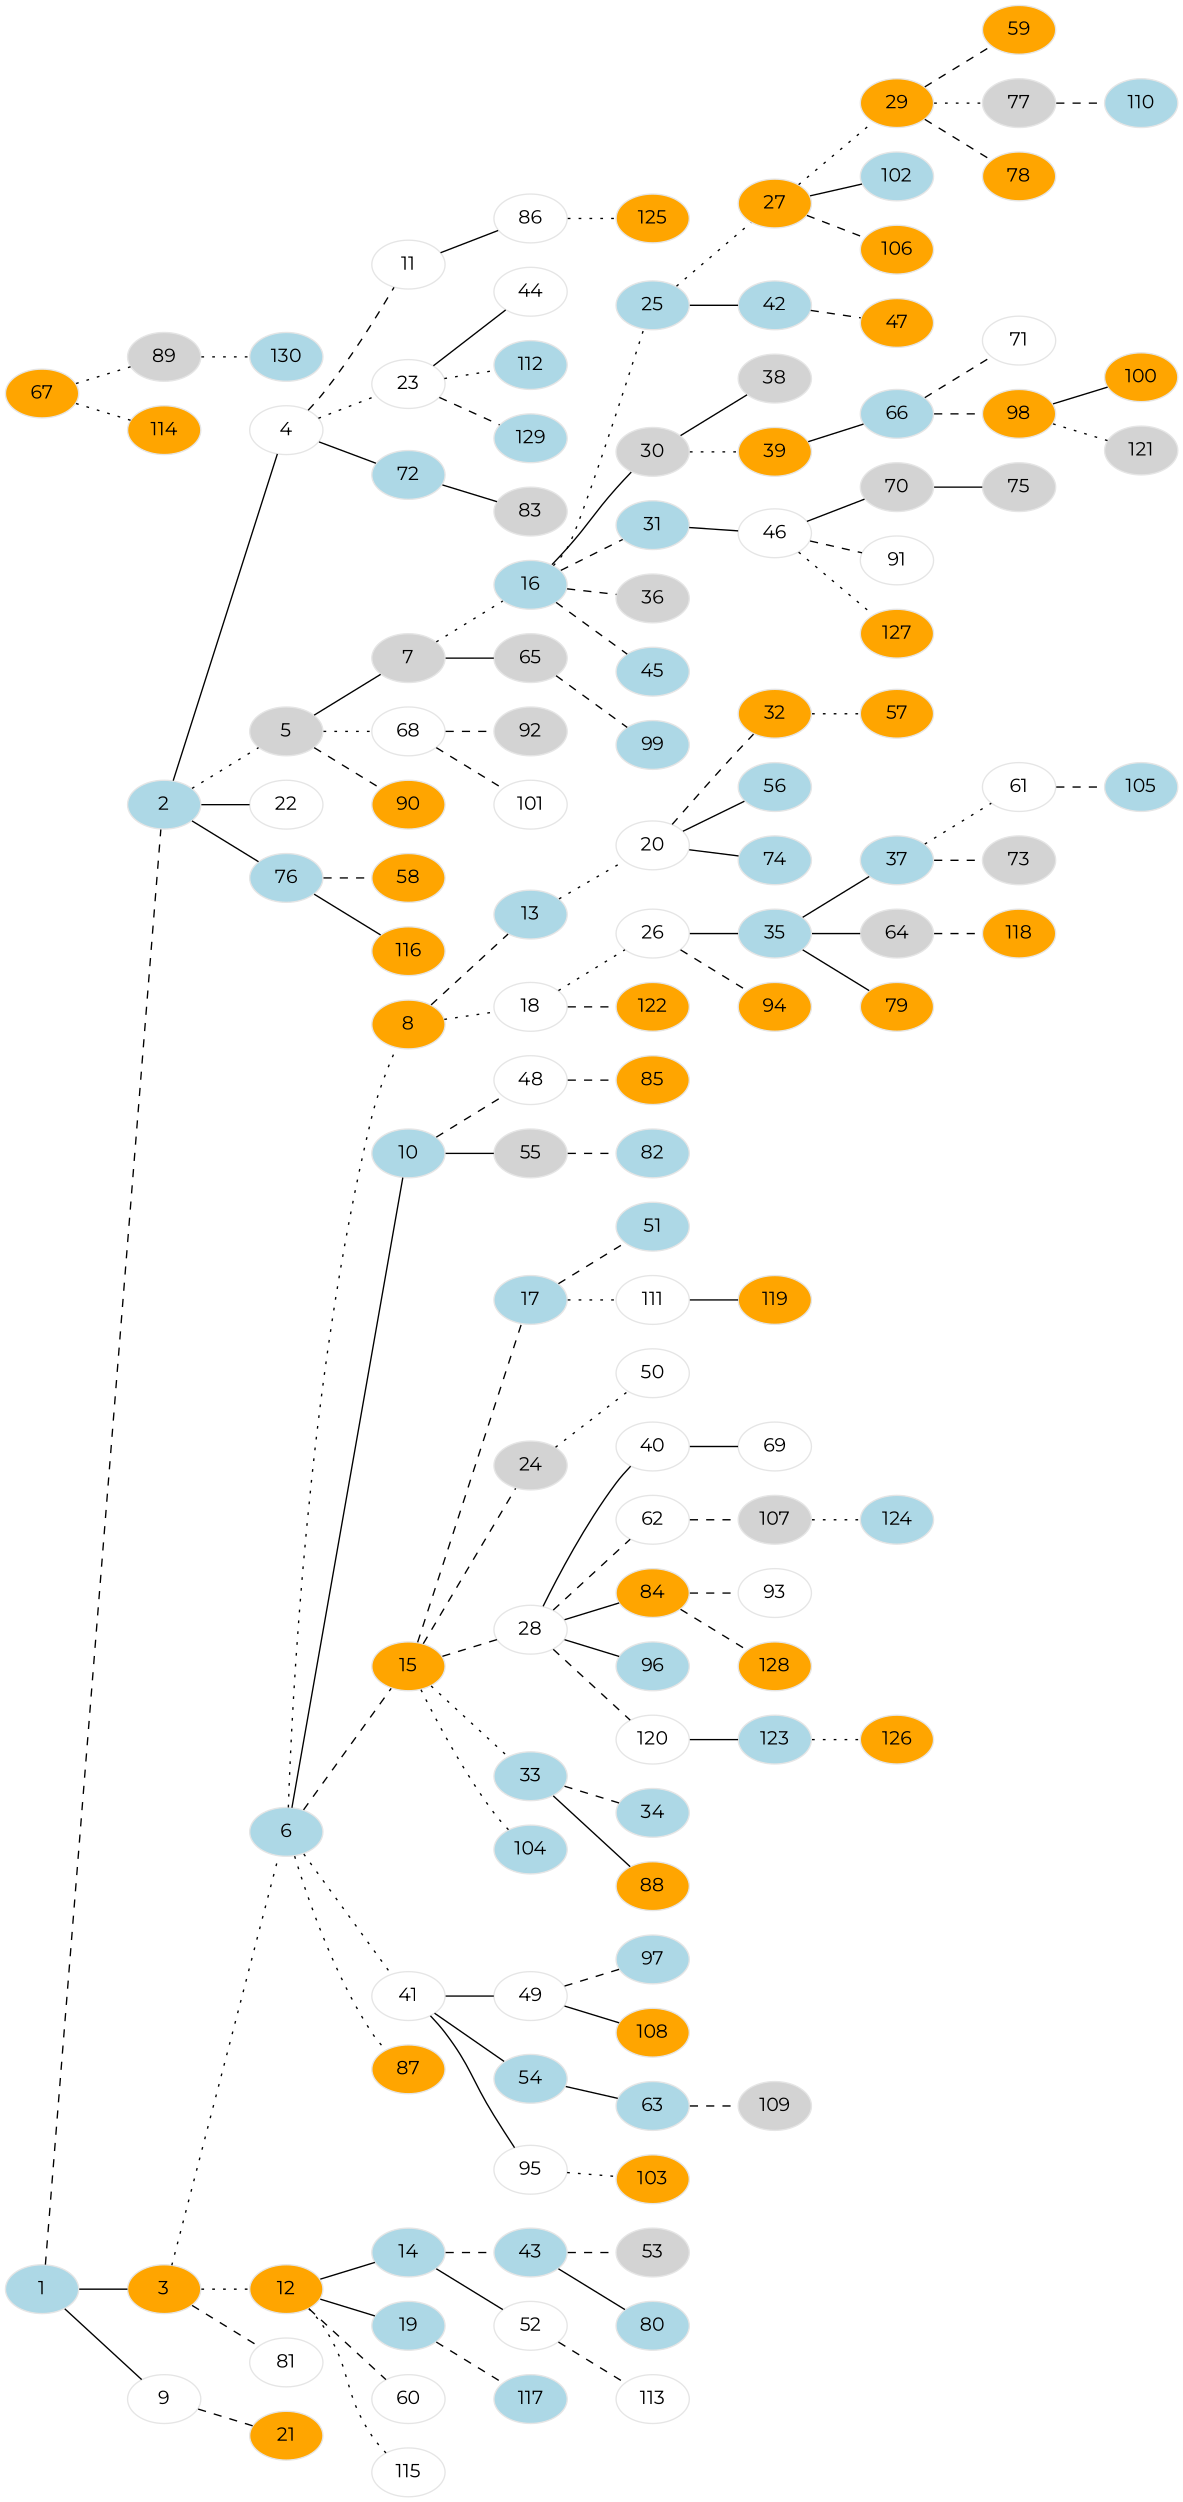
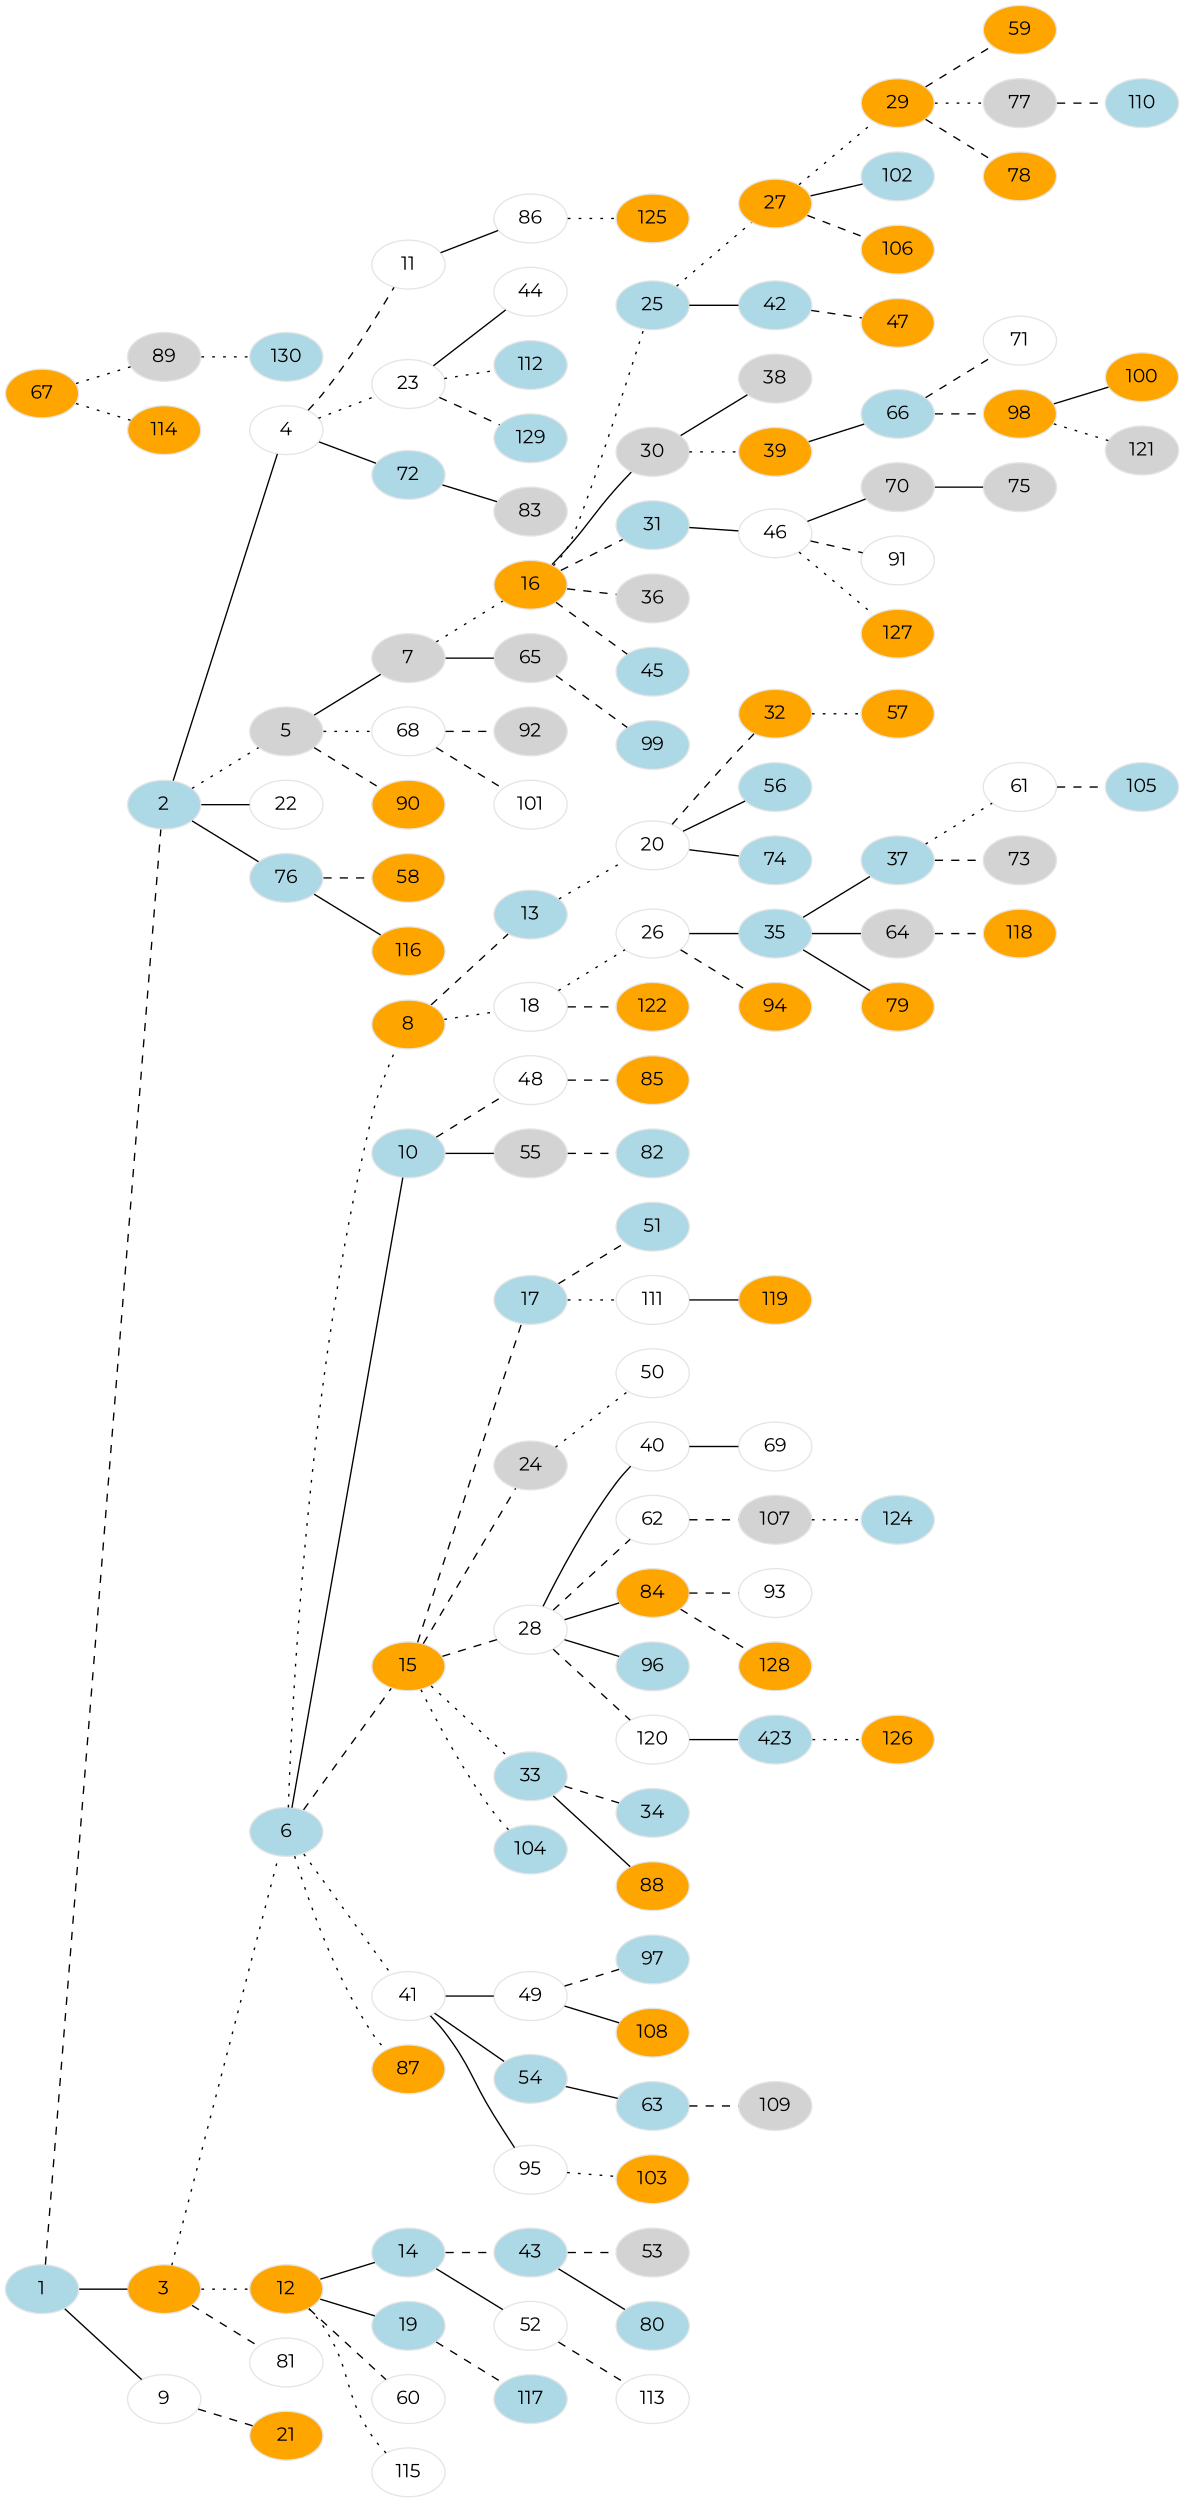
  graph {
    fontname=Montserrat
    rankdir=LR
    node [color=gray90 fillcolor=lightblue fontname=Montserrat style=filled]
    edge [fontname=Montserrat style=dashed]
    1
    2
    3 [fillcolor=orange]
    9 [fillcolor=white]
    4 [fillcolor=white]
    5 [fillcolor=lightgrey]
    22 [fillcolor=white]
    76
    6
    12 [fillcolor=orange]
    81 [fillcolor=white]
    21 [fillcolor=orange]
    11 [fillcolor=white]
    23 [fillcolor=white]
    72
    7 [fillcolor=lightgrey]
    68 [fillcolor=white]
    90 [fillcolor=orange]
    58 [fillcolor=orange]
    116 [fillcolor=orange]
    8 [fillcolor=orange]
    10
    15 [fillcolor=orange]
    41 [fillcolor=white]
    87 [fillcolor=orange]
    14
    19
    60 [fillcolor=white]
    115 [fillcolor=white]
    86 [fillcolor=white]
    44 [fillcolor=white]
    112
    129
    83 [fillcolor=lightgrey]
-   16
+   16 [fillcolor=orange]
    65 [fillcolor=lightgrey]
    92 [fillcolor=lightgrey]
    101 [fillcolor=white]
    13
    18 [fillcolor=white]
    48 [fillcolor=white]
    55 [fillcolor=lightgrey]
    17
    24 [fillcolor=lightgrey]
    28 [fillcolor=white]
    33
    104
    49 [fillcolor=white]
    54
    95 [fillcolor=white]
    25
    30 [fillcolor=lightgrey]
    31
    36 [fillcolor=lightgrey]
    45
    99
    20 [fillcolor=white]
    26 [fillcolor=white]
    122 [fillcolor=orange]
    85 [fillcolor=orange]
    82
    125 [fillcolor=orange]
    43
    52 [fillcolor=white]
    117
    32 [fillcolor=orange]
    56
    74
    53 [fillcolor=lightgrey]
    80
    113 [fillcolor=white]
    51
    111 [fillcolor=white]
    50 [fillcolor=white]
    40 [fillcolor=white]
    62 [fillcolor=white]
    84 [fillcolor=orange]
    96
    120 [fillcolor=white]
    34
    88 [fillcolor=orange]
    27 [fillcolor=orange]
    42
    38 [fillcolor=lightgrey]
    39 [fillcolor=orange]
    46 [fillcolor=white]
    119 [fillcolor=orange]
    35
    94 [fillcolor=orange]
    57 [fillcolor=orange]
    29 [fillcolor=orange]
    102
    106 [fillcolor=orange]
    47 [fillcolor=orange]
    37
    64 [fillcolor=lightgrey]
    79 [fillcolor=orange]
    59 [fillcolor=orange]
    77 [fillcolor=lightgrey]
    78 [fillcolor=orange]
    69 [fillcolor=white]
    107 [fillcolor=lightgrey]
    93 [fillcolor=white]
    128 [fillcolor=orange]
-   123
+   123 [label=423]
    110
    66
    70 [fillcolor=lightgrey]
    91 [fillcolor=white]
    127 [fillcolor=orange]
    61 [fillcolor=white]
    73 [fillcolor=lightgrey]
    118 [fillcolor=orange]
    105
    71 [fillcolor=white]
    98 [fillcolor=orange]
    97
    108 [fillcolor=orange]
    63
    103 [fillcolor=orange]
    75 [fillcolor=lightgrey]
    109 [fillcolor=lightgrey]
    67 [fillcolor=orange]
    89 [fillcolor=lightgrey]
    114 [fillcolor=orange]
    124
    100 [fillcolor=orange]
    121 [fillcolor=lightgrey]
    130
    126 [fillcolor=orange]
    1 -- 2
    1 -- 3 [style=solid]
    1 -- 9 [style=solid]
    2 -- 4 [style=solid]
    2 -- 5 [style=dotted]
    2 -- 22 [style=solid]
    2 -- 76 [style=solid]
    3 -- 6 [style=dotted]
    3 -- 12 [style=dotted]
    3 -- 81
    9 -- 21
    4 -- 11
    4 -- 23 [style=dotted]
    4 -- 72 [style=solid]
    5 -- 7 [style=solid]
    5 -- 68 [style=dotted]
    5 -- 90
    76 -- 58
    76 -- 116 [style=solid]
    6 -- 8 [style=dotted]
    6 -- 10 [style=solid]
    6 -- 15
    6 -- 41 [style=dotted]
    6 -- 87 [style=dotted]
    12 -- 14 [style=solid]
    12 -- 19 [style=solid]
    12 -- 60
    12 -- 115 [style=dotted]
    11 -- 86 [style=solid]
    23 -- 44 [style=solid]
    23 -- 112 [style=dotted]
    23 -- 129
    72 -- 83 [style=solid]
    7 -- 16 [style=dotted]
    7 -- 65 [style=solid]
    68 -- 92
    68 -- 101
    8 -- 13
    8 -- 18 [style=dotted]
    10 -- 48
    10 -- 55 [style=solid]
    15 -- 17
    15 -- 24
    15 -- 28
    15 -- 33 [style=dotted]
    15 -- 104 [style=dotted]
    41 -- 49 [style=solid]
    41 -- 54 [style=solid]
    41 -- 95 [style=solid]
    14 -- 43
    14 -- 52 [style=solid]
    19 -- 117
    86 -- 125 [style=dotted]
    16 -- 25 [style=dotted]
    16 -- 30 [style=solid]
    16 -- 31
    16 -- 36
    16 -- 45
    65 -- 99
    13 -- 20 [style=dotted]
    18 -- 26 [style=dotted]
    18 -- 122
    48 -- 85
    55 -- 82
    17 -- 51
    17 -- 111 [style=dotted]
    24 -- 50 [style=dotted]
    28 -- 40 [style=solid]
    28 -- 62
    28 -- 84 [style=solid]
    28 -- 96 [style=solid]
    28 -- 120
    33 -- 34
    33 -- 88 [style=solid]
    49 -- 97
    49 -- 108 [style=solid]
    54 -- 63 [style=solid]
    95 -- 103 [style=dotted]
    25 -- 27 [style=dotted]
    25 -- 42 [style=solid]
    30 -- 38 [style=solid]
    30 -- 39 [style=dotted]
    31 -- 46 [style=solid]
    20 -- 32
    20 -- 56 [style=solid]
    20 -- 74 [style=solid]
    26 -- 35 [style=solid]
    26 -- 94
    43 -- 53
    43 -- 80 [style=solid]
    52 -- 113
    32 -- 57 [style=dotted]
    111 -- 119 [style=solid]
    40 -- 69 [style=solid]
    62 -- 107
    84 -- 93
    84 -- 128
    120 -- 123 [style=solid]
    27 -- 29 [style=dotted]
    27 -- 102 [style=solid]
    27 -- 106
    42 -- 47
    39 -- 66 [style=solid]
    46 -- 70 [style=solid]
    46 -- 91
    46 -- 127 [style=dotted]
    35 -- 37 [style=solid]
    35 -- 64 [style=solid]
    35 -- 79 [style=solid]
    29 -- 59
    29 -- 77 [style=dotted]
    29 -- 78
    37 -- 61 [style=dotted]
    37 -- 73
    64 -- 118
    77 -- 110
    107 -- 124 [style=dotted]
    123 -- 126 [style=dotted]
    66 -- 71
    66 -- 98
    70 -- 75 [style=solid]
    61 -- 105
    98 -- 100 [style=solid]
    98 -- 121 [style=dotted]
    63 -- 109
    67 -- 89 [style=dotted]
    67 -- 114 [style=dotted]
    89 -- 130 [style=dotted]
  }
